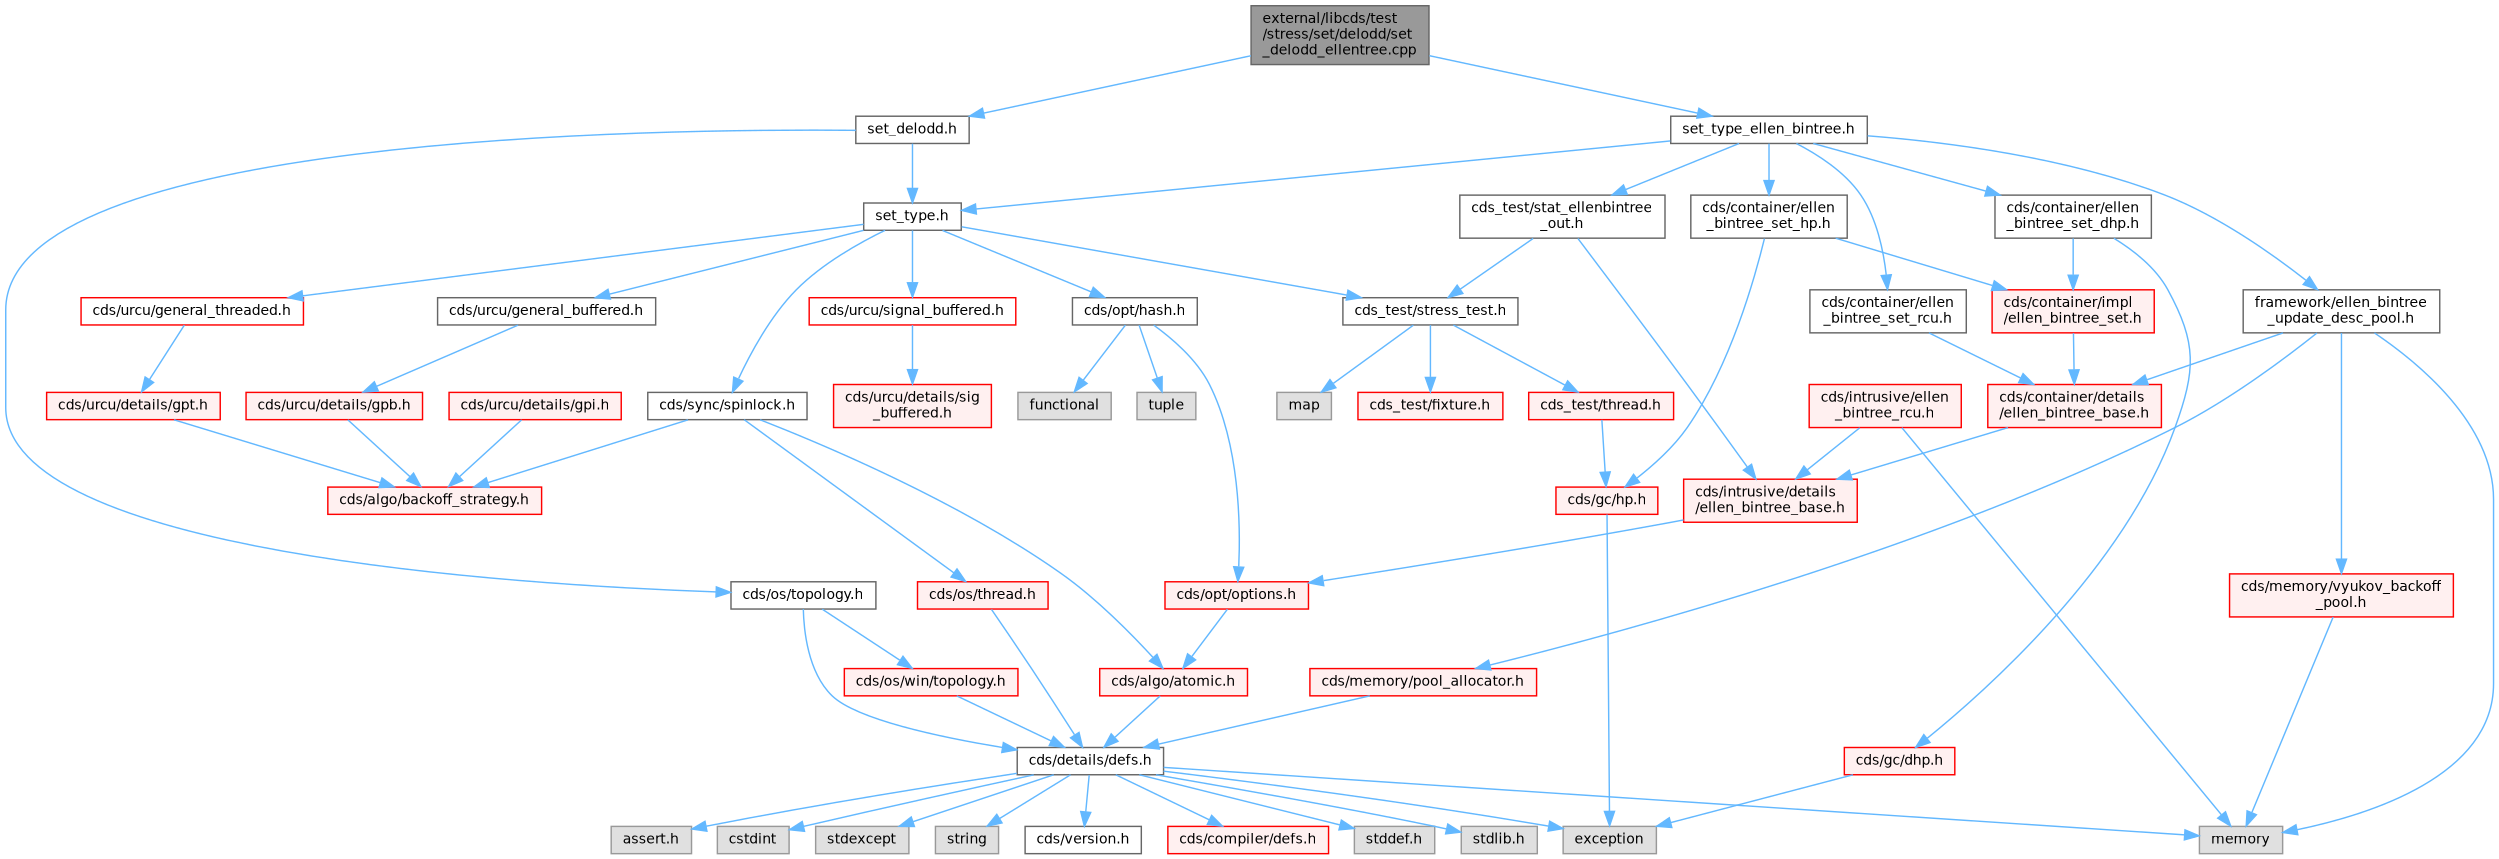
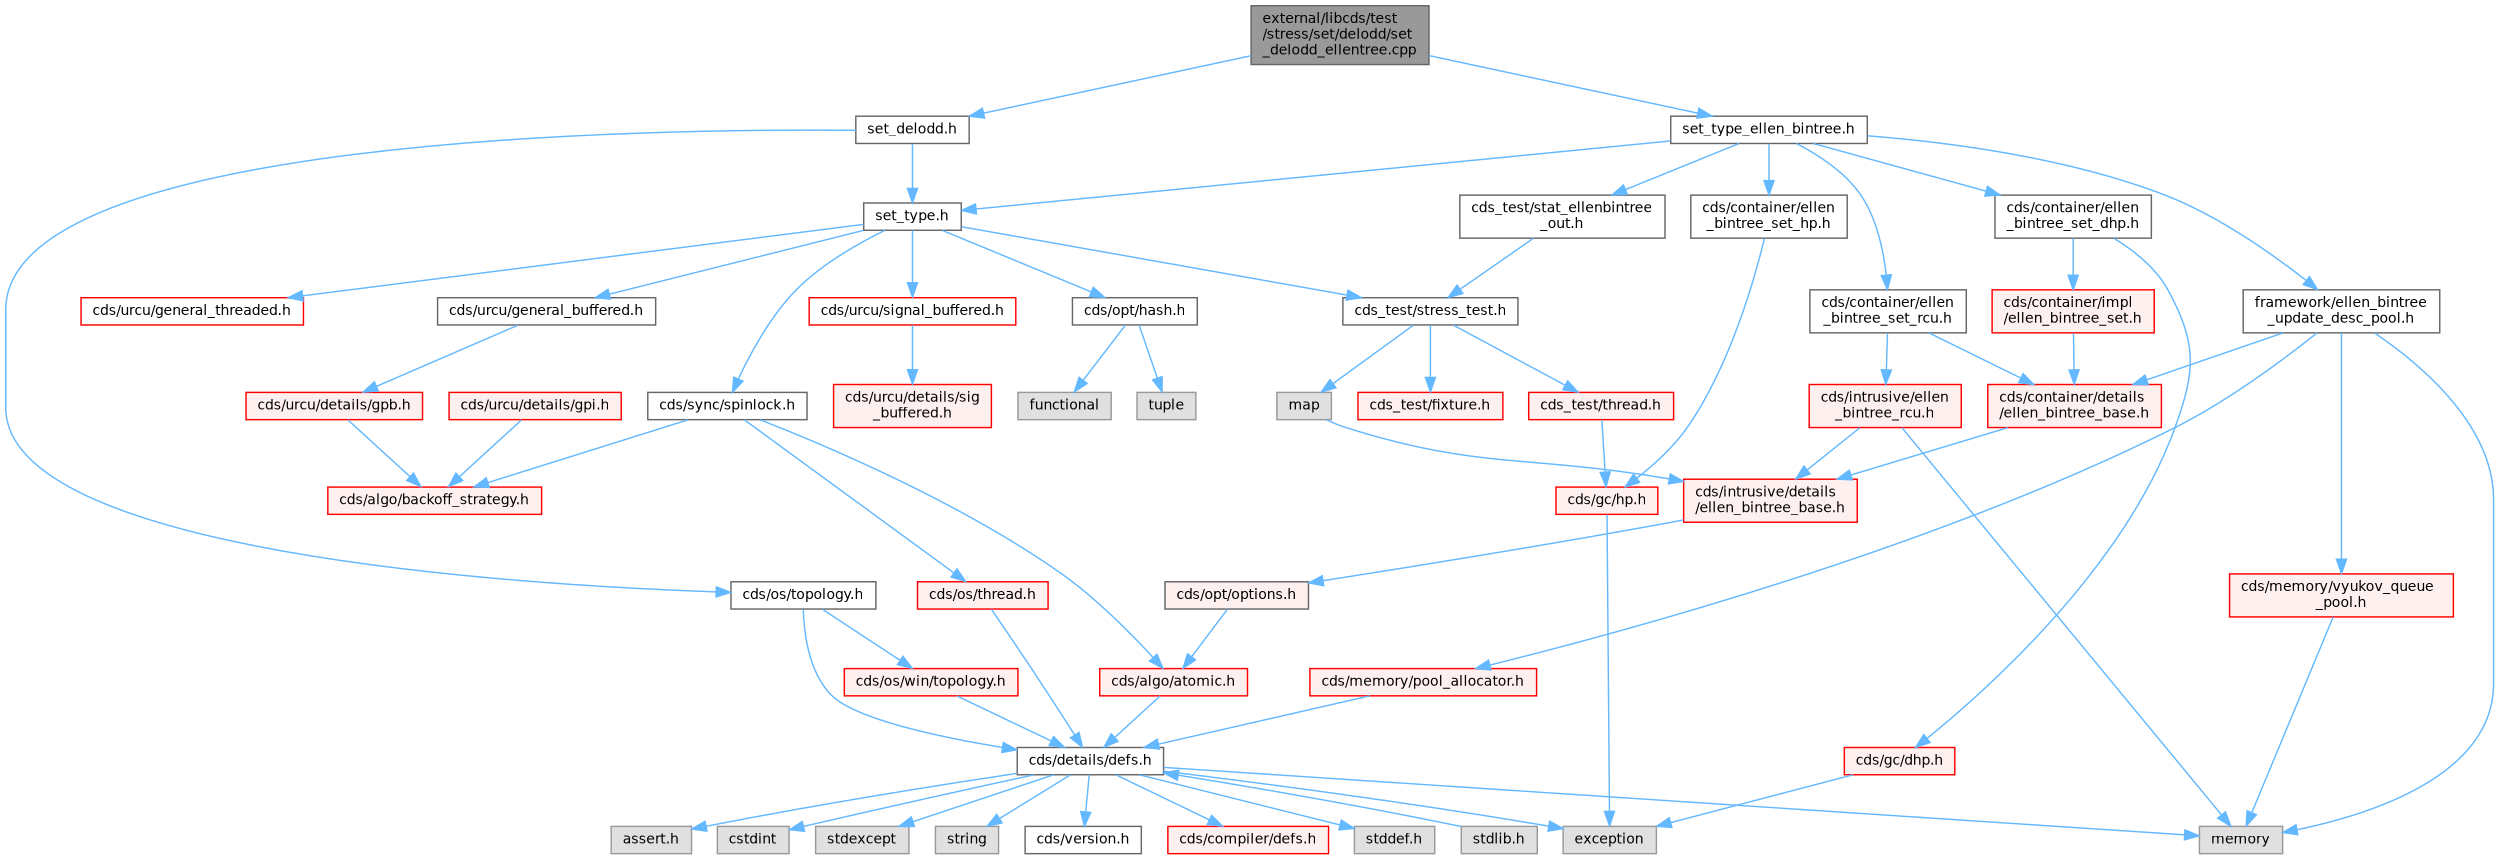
  digraph {
    node [color=red fillcolor="#FFF0F0" fontname=Helvetica fontsize=10 shape=box style=filled]
    edge [color=steelblue1 fontname=Helvetica fontsize=10 labelfontname=Helvetica labelfontsize=10 style=solid]
    n1 [color=gray40 fillcolor=grey60 fontcolor=black height=0.2 label="external/libcds/test\l/stress/set/delodd/set\l_delodd_ellentree.cpp" width=0.4]
    n2 [color=grey40 fillcolor=white height=0.2 label="set_delodd.h" width=0.4]
    n3 [color=grey40 fillcolor=white height=0.2 label="set_type_ellen_bintree.h" width=0.4]
    n4 [color=grey40 fillcolor=white height=0.2 label="set_type.h" width=0.4]
    n5 [color=grey40 fillcolor=white height=0.2 label="cds/os/topology.h" width=0.4]
    n6 [color=grey40 fillcolor=white height=0.2 label="cds/container/ellen\l_bintree_set_rcu.h" width=0.4]
    n7 [color=grey40 fillcolor=white height=0.2 label="cds/container/ellen\l_bintree_set_hp.h" width=0.4]
    n8 [color=grey40 fillcolor=white height=0.2 label="cds/container/ellen\l_bintree_set_dhp.h" width=0.4]
    n9 [color=grey40 fillcolor=white height=0.2 label="cds_test/stat_ellenbintree\l_out.h" width=0.4]
    n10 [color=grey40 fillcolor=white height=0.2 label="framework/ellen_bintree\l_update_desc_pool.h" width=0.4]
    n11 [color=grey40 fillcolor=white height=0.2 label="cds/urcu/general_buffered.h" width=0.4]
    n12 [fillcolor=white height=0.2 label="cds/urcu/general_threaded.h" width=0.4]
    n13 [fillcolor=white height=0.2 label="cds/urcu/signal_buffered.h" width=0.4]
    n14 [color=grey40 fillcolor=white height=0.2 label="cds/opt/hash.h" width=0.4]
    n15 [color=grey40 fillcolor=white height=0.2 label="cds/sync/spinlock.h" width=0.4]
    n16 [color=grey40 fillcolor=white height=0.2 label="cds_test/stress_test.h" width=0.4]
    n17 [color=grey40 fillcolor=white height=0.2 label="cds/details/defs.h" width=0.4]
    n18 [height=0.2 label="cds/os/win/topology.h" width=0.4]
    n19 [height=0.2 label="cds/urcu/details/gpb.h" width=0.4]
-   n20 [height=0.2 label="cds/urcu/details/gpt.h" width=0.4]
    n21 [height=0.2 label="cds/urcu/details/sig\l_buffered.h" width=0.4]
    n22 [color=grey60 fillcolor="#E0E0E0" height=0.2 label=tuple width=0.4]
    n23 [color=grey60 fillcolor="#E0E0E0" height=0.2 label=functional width=0.4]
-   n24 [height=0.2 label="cds/opt/options.h" width=0.4]
+   n24 [color=grey40 height=0.2 label="cds/opt/options.h" width=0.4]
    n25 [height=0.2 label="cds/algo/backoff_strategy.h" width=0.4]
    n26 [height=0.2 label="cds/algo/atomic.h" width=0.4]
    n27 [height=0.2 label="cds/os/thread.h" width=0.4]
    n28 [color=grey60 fillcolor="#E0E0E0" height=0.2 label=map width=0.4]
    n29 [height=0.2 label="cds_test/fixture.h" width=0.4]
    n30 [height=0.2 label="cds_test/thread.h" width=0.4]
    n31 [height=0.2 label="cds/urcu/details/gpi.h" width=0.4]
    n32 [color=grey60 fillcolor="#E0E0E0" height=0.2 label="stddef.h" width=0.4]
    n33 [color=grey60 fillcolor="#E0E0E0" height=0.2 label="stdlib.h" width=0.4]
    n34 [color=grey60 fillcolor="#E0E0E0" height=0.2 label="assert.h" width=0.4]
    n35 [color=grey60 fillcolor="#E0E0E0" height=0.2 label=cstdint width=0.4]
    n36 [color=grey60 fillcolor="#E0E0E0" height=0.2 label=exception width=0.4]
    n37 [color=grey60 fillcolor="#E0E0E0" height=0.2 label=stdexcept width=0.4]
    n38 [color=grey60 fillcolor="#E0E0E0" height=0.2 label=string width=0.4]
    n39 [color=grey60 fillcolor="#E0E0E0" height=0.2 label=memory width=0.4]
    n40 [color=grey40 fillcolor=white height=0.2 label="cds/version.h" width=0.4]
    n41 [height=0.2 label="cds/compiler/defs.h" width=0.4]
    n42 [height=0.2 label="cds/gc/hp.h" width=0.4]
    n43 [height=0.2 label="cds/container/details\l/ellen_bintree_base.h" width=0.4]
    n44 [height=0.2 label="cds/intrusive/ellen\l_bintree_rcu.h" width=0.4]
    n45 [height=0.2 label="cds/container/impl\l/ellen_bintree_set.h" width=0.4]
    n46 [height=0.2 label="cds/gc/dhp.h" width=0.4]
    n47 [height=0.2 label="cds/intrusive/details\l/ellen_bintree_base.h" width=0.4]
-   n48 [height=0.2 label="cds/memory/vyukov_backoff\l_pool.h" width=0.4]
+   n48 [height=0.2 label="cds/memory/vyukov_queue\l_pool.h" width=0.4]
    n49 [height=0.2 label="cds/memory/pool_allocator.h" width=0.4]
    n1 -> n2
    n1 -> n3
    n2 -> n4
    n2 -> n5
    n3 -> n4
    n3 -> n6
    n3 -> n7
    n3 -> n8
    n3 -> n9
    n3 -> n10
    n4 -> n11
    n4 -> n12
    n4 -> n13
    n4 -> n14
    n4 -> n15
    n4 -> n16
    n5 -> n17
    n5 -> n18
    n6 -> n43
+   n6 -> n44
    n7 -> n42
-   n7 -> n45
    n8 -> n45
    n8 -> n46
    n9 -> n16
-   n9 -> n47
+   n28 -> n47
    n10 -> n39
    n10 -> n43
    n10 -> n48
    n10 -> n49
    n11 -> n19
-   n12 -> n20
    n13 -> n21
    n14 -> n22
    n14 -> n23
-   n14 -> n24
    n15 -> n25
    n15 -> n26
    n15 -> n27
    n16 -> n28
    n16 -> n29
    n16 -> n30
    n17 -> n32
-   n17 -> n33
+   n33 -> n17
    n17 -> n34
    n17 -> n35
    n17 -> n36
    n17 -> n37
    n17 -> n38
    n17 -> n39
    n17 -> n40
    n17 -> n41
    n18 -> n17
    n19 -> n25
-   n20 -> n25
    n24 -> n26
    n26 -> n17
    n27 -> n17
    n30 -> n42
    n31 -> n25
    n42 -> n36
    n43 -> n47
    n44 -> n39
    n44 -> n47
    n45 -> n43
    n46 -> n36
    n47 -> n24
    n48 -> n39
    n49 -> n17
  }
